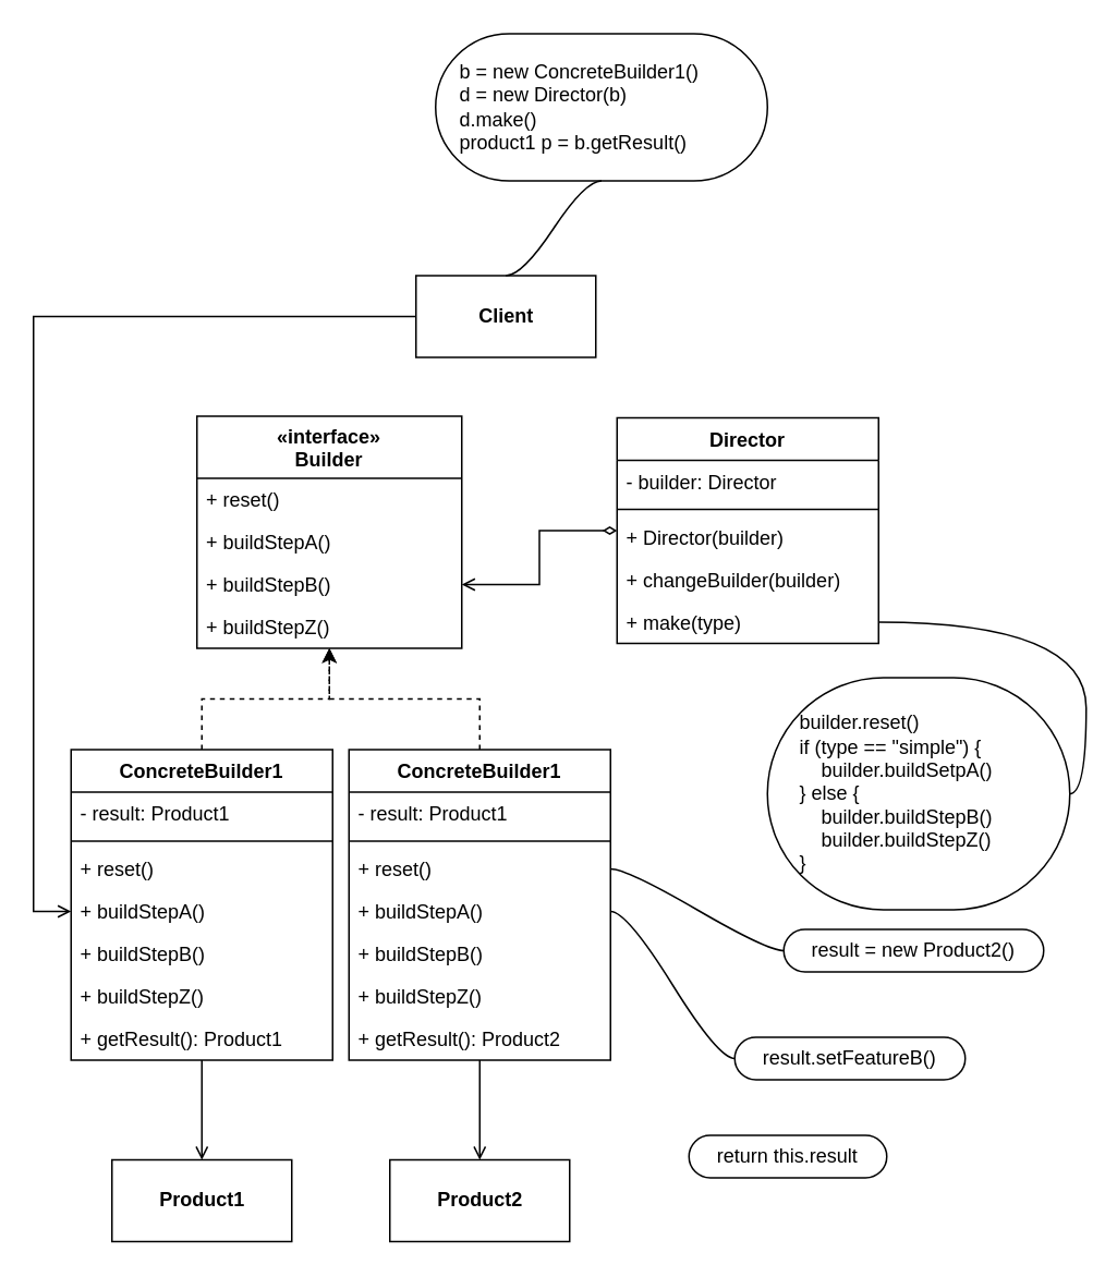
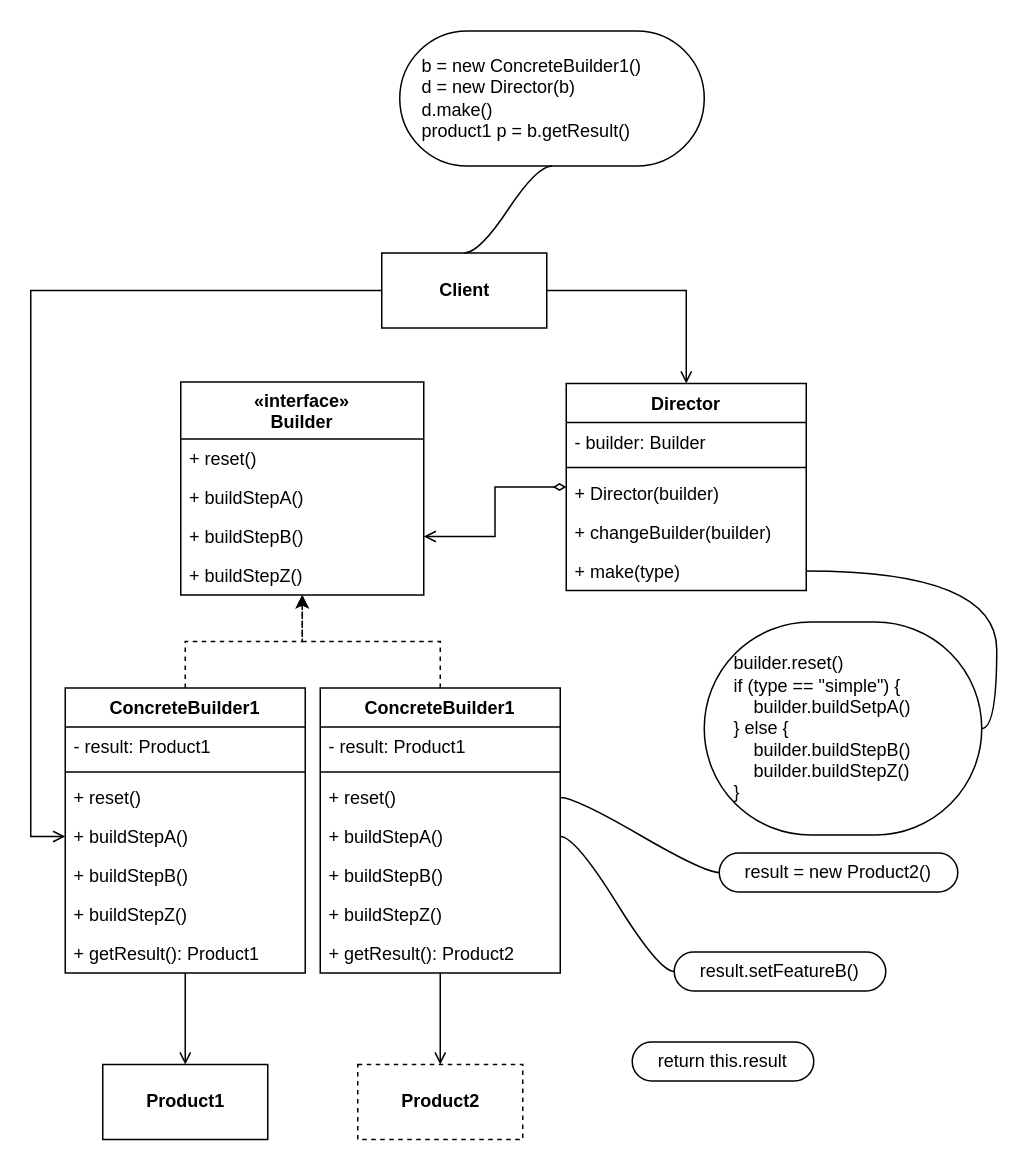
  <mxCell id="0" />
  <mxCell id="1" parent="0" />
  <mxCell id="2" value="«interface»&#10;Builder" style="swimlane;fontStyle=1;childLayout=stackLayout;horizontal=1;startSize=38;fillColor=none;horizontalStack=0;resizeParent=1;resizeParentMax=0;resizeLast=0;collapsible=1;marginBottom=0;" parent="1" vertex="1"><mxGeometry x="120" y="254" width="162" height="142" as="geometry"><mxRectangle x="130" y="284" width="90" height="38" as="alternateBounds" /></mxGeometry></mxCell>
  <mxCell id="3" value="+ reset()" style="text;strokeColor=none;fillColor=none;align=left;verticalAlign=top;spacingLeft=4;spacingRight=4;overflow=hidden;rotatable=0;points=[[0,0.5],[1,0.5]];portConstraint=eastwest;" parent="2" vertex="1"><mxGeometry y="38" width="162" height="26" as="geometry" /></mxCell>
  <mxCell id="4" value="+ buildStepA()" style="text;strokeColor=none;fillColor=none;align=left;verticalAlign=top;spacingLeft=4;spacingRight=4;overflow=hidden;rotatable=0;points=[[0,0.5],[1,0.5]];portConstraint=eastwest;" parent="2" vertex="1"><mxGeometry y="64" width="162" height="26" as="geometry" /></mxCell>
  <mxCell id="5" value="+ buildStepB()" style="text;strokeColor=none;fillColor=none;align=left;verticalAlign=top;spacingLeft=4;spacingRight=4;overflow=hidden;rotatable=0;points=[[0,0.5],[1,0.5]];portConstraint=eastwest;" parent="2" vertex="1"><mxGeometry y="90" width="162" height="26" as="geometry" /></mxCell>
  <mxCell id="6" value="+ buildStepZ()" style="text;strokeColor=none;fillColor=none;align=left;verticalAlign=top;spacingLeft=4;spacingRight=4;overflow=hidden;rotatable=0;points=[[0,0.5],[1,0.5]];portConstraint=eastwest;" parent="2" vertex="1"><mxGeometry y="116" width="162" height="26" as="geometry" /></mxCell>
  <mxCell id="7" style="edgeStyle=orthogonalEdgeStyle;html=1;exitX=0.5;exitY=0;exitDx=0;exitDy=0;entryX=0.5;entryY=1;entryDx=0;entryDy=0;rounded=0;dashed=1;" parent="1" source="9" target="2" edge="1"><mxGeometry relative="1" as="geometry" /></mxCell>
  <mxCell id="8" value="" style="edgeStyle=orthogonalEdgeStyle;rounded=0;html=1;endArrow=open;endFill=0;" parent="1" source="9" target="27" edge="1"><mxGeometry relative="1" as="geometry" /></mxCell>
  <mxCell id="9" value="ConcreteBuilder1" style="swimlane;fontStyle=1;align=center;verticalAlign=top;childLayout=stackLayout;horizontal=1;startSize=26;horizontalStack=0;resizeParent=1;resizeParentMax=0;resizeLast=0;collapsible=1;marginBottom=0;" parent="1" vertex="1"><mxGeometry x="43" y="458" width="160" height="190" as="geometry"><mxRectangle x="53" y="488" width="127" height="26" as="alternateBounds" /></mxGeometry></mxCell>
  <mxCell id="10" value="- result: Product1" style="text;strokeColor=none;fillColor=none;align=left;verticalAlign=top;spacingLeft=4;spacingRight=4;overflow=hidden;rotatable=0;points=[[0,0.5],[1,0.5]];portConstraint=eastwest;" parent="9" vertex="1"><mxGeometry y="26" width="160" height="26" as="geometry" /></mxCell>
  <mxCell id="11" value="" style="line;strokeWidth=1;fillColor=none;align=left;verticalAlign=middle;spacingTop=-1;spacingLeft=3;spacingRight=3;rotatable=0;labelPosition=right;points=[];portConstraint=eastwest;" parent="9" vertex="1"><mxGeometry y="52" width="160" height="8" as="geometry" /></mxCell>
  <mxCell id="12" value="+ reset()" style="text;strokeColor=none;fillColor=none;align=left;verticalAlign=top;spacingLeft=4;spacingRight=4;overflow=hidden;rotatable=0;points=[[0,0.5],[1,0.5]];portConstraint=eastwest;" parent="9" vertex="1"><mxGeometry y="60" width="160" height="26" as="geometry" /></mxCell>
  <mxCell id="13" value="+ buildStepA()" style="text;strokeColor=none;fillColor=none;align=left;verticalAlign=top;spacingLeft=4;spacingRight=4;overflow=hidden;rotatable=0;points=[[0,0.5],[1,0.5]];portConstraint=eastwest;" parent="9" vertex="1"><mxGeometry y="86" width="160" height="26" as="geometry" /></mxCell>
  <mxCell id="14" value="+ buildStepB()" style="text;strokeColor=none;fillColor=none;align=left;verticalAlign=top;spacingLeft=4;spacingRight=4;overflow=hidden;rotatable=0;points=[[0,0.5],[1,0.5]];portConstraint=eastwest;" parent="9" vertex="1"><mxGeometry y="112" width="160" height="26" as="geometry" /></mxCell>
  <mxCell id="15" value="+ buildStepZ()" style="text;strokeColor=none;fillColor=none;align=left;verticalAlign=top;spacingLeft=4;spacingRight=4;overflow=hidden;rotatable=0;points=[[0,0.5],[1,0.5]];portConstraint=eastwest;" parent="9" vertex="1"><mxGeometry y="138" width="160" height="26" as="geometry" /></mxCell>
  <mxCell id="16" value="+ getResult(): Product1" style="text;strokeColor=none;fillColor=none;align=left;verticalAlign=top;spacingLeft=4;spacingRight=4;overflow=hidden;rotatable=0;points=[[0,0.5],[1,0.5]];portConstraint=eastwest;" parent="9" vertex="1"><mxGeometry y="164" width="160" height="26" as="geometry" /></mxCell>
  <mxCell id="17" style="edgeStyle=orthogonalEdgeStyle;rounded=0;html=1;exitX=0.5;exitY=0;exitDx=0;exitDy=0;entryX=0.5;entryY=1;entryDx=0;entryDy=0;dashed=1;" parent="1" source="19" target="2" edge="1"><mxGeometry relative="1" as="geometry"><mxPoint x="201" y="396" as="targetPoint" /></mxGeometry></mxCell>
  <mxCell id="18" value="" style="edgeStyle=orthogonalEdgeStyle;rounded=0;html=1;endArrow=open;endFill=0;" parent="1" source="19" target="28" edge="1"><mxGeometry relative="1" as="geometry" /></mxCell>
  <mxCell id="19" value="ConcreteBuilder1" style="swimlane;fontStyle=1;align=center;verticalAlign=top;childLayout=stackLayout;horizontal=1;startSize=26;horizontalStack=0;resizeParent=1;resizeParentMax=0;resizeLast=0;collapsible=1;marginBottom=0;" parent="1" vertex="1"><mxGeometry x="213" y="458" width="160" height="190" as="geometry" /></mxCell>
  <mxCell id="20" value="- result: Product1" style="text;strokeColor=none;fillColor=none;align=left;verticalAlign=top;spacingLeft=4;spacingRight=4;overflow=hidden;rotatable=0;points=[[0,0.5],[1,0.5]];portConstraint=eastwest;" parent="19" vertex="1"><mxGeometry y="26" width="160" height="26" as="geometry" /></mxCell>
  <mxCell id="21" value="" style="line;strokeWidth=1;fillColor=none;align=left;verticalAlign=middle;spacingTop=-1;spacingLeft=3;spacingRight=3;rotatable=0;labelPosition=right;points=[];portConstraint=eastwest;" parent="19" vertex="1"><mxGeometry y="52" width="160" height="8" as="geometry" /></mxCell>
  <mxCell id="22" value="+ reset()" style="text;strokeColor=none;fillColor=none;align=left;verticalAlign=top;spacingLeft=4;spacingRight=4;overflow=hidden;rotatable=0;points=[[0,0.5],[1,0.5]];portConstraint=eastwest;" parent="19" vertex="1"><mxGeometry y="60" width="160" height="26" as="geometry" /></mxCell>
  <mxCell id="23" value="+ buildStepA()" style="text;strokeColor=none;fillColor=none;align=left;verticalAlign=top;spacingLeft=4;spacingRight=4;overflow=hidden;rotatable=0;points=[[0,0.5],[1,0.5]];portConstraint=eastwest;" parent="19" vertex="1"><mxGeometry y="86" width="160" height="26" as="geometry" /></mxCell>
  <mxCell id="24" value="+ buildStepB()" style="text;strokeColor=none;fillColor=none;align=left;verticalAlign=top;spacingLeft=4;spacingRight=4;overflow=hidden;rotatable=0;points=[[0,0.5],[1,0.5]];portConstraint=eastwest;" parent="19" vertex="1"><mxGeometry y="112" width="160" height="26" as="geometry" /></mxCell>
  <mxCell id="25" value="+ buildStepZ()" style="text;strokeColor=none;fillColor=none;align=left;verticalAlign=top;spacingLeft=4;spacingRight=4;overflow=hidden;rotatable=0;points=[[0,0.5],[1,0.5]];portConstraint=eastwest;" parent="19" vertex="1"><mxGeometry y="138" width="160" height="26" as="geometry" /></mxCell>
  <mxCell id="26" value="+ getResult(): Product2" style="text;strokeColor=none;fillColor=none;align=left;verticalAlign=top;spacingLeft=4;spacingRight=4;overflow=hidden;rotatable=0;points=[[0,0.5],[1,0.5]];portConstraint=eastwest;" parent="19" vertex="1"><mxGeometry y="164" width="160" height="26" as="geometry" /></mxCell>
  <mxCell id="27" value="Product1" style="html=1;fontStyle=1" parent="1" vertex="1"><mxGeometry x="68" y="709" width="110" height="50" as="geometry" /></mxCell>
- <mxCell id="28" value="Product2" style="html=1;fontStyle=1" parent="1" vertex="1"><mxGeometry x="238" y="709" width="110" height="50" as="geometry" /></mxCell>
+ <mxCell id="28" value="Product2" style="html=1;fontStyle=1;dashed=1;" parent="1" vertex="1"><mxGeometry x="238" y="709" width="110" height="50" as="geometry" /></mxCell>
  <mxCell id="29" value="" style="edgeStyle=orthogonalEdgeStyle;rounded=0;html=1;endArrow=open;endFill=0;startArrow=diamondThin;startFill=0;" parent="1" source="30" target="5" edge="1"><mxGeometry relative="1" as="geometry" /></mxCell>
  <mxCell id="30" value="Director" style="swimlane;fontStyle=1;align=center;verticalAlign=top;childLayout=stackLayout;horizontal=1;startSize=26;horizontalStack=0;resizeParent=1;resizeParentMax=0;resizeLast=0;collapsible=1;marginBottom=0;" parent="1" vertex="1"><mxGeometry x="377" y="255" width="160" height="138" as="geometry"><mxRectangle x="387" y="285" width="73" height="26" as="alternateBounds" /></mxGeometry></mxCell>
- <mxCell id="31" value="- builder: Director" style="text;strokeColor=none;fillColor=none;align=left;verticalAlign=top;spacingLeft=4;spacingRight=4;overflow=hidden;rotatable=0;points=[[0,0.5],[1,0.5]];portConstraint=eastwest;" parent="30" vertex="1"><mxGeometry y="26" width="160" height="26" as="geometry" /></mxCell>
+ <mxCell id="31" value="- builder: Builder" style="text;strokeColor=none;fillColor=none;align=left;verticalAlign=top;spacingLeft=4;spacingRight=4;overflow=hidden;rotatable=0;points=[[0,0.5],[1,0.5]];portConstraint=eastwest;" parent="30" vertex="1"><mxGeometry y="26" width="160" height="26" as="geometry" /></mxCell>
  <mxCell id="32" value="" style="line;strokeWidth=1;fillColor=none;align=left;verticalAlign=middle;spacingTop=-1;spacingLeft=3;spacingRight=3;rotatable=0;labelPosition=right;points=[];portConstraint=eastwest;" parent="30" vertex="1"><mxGeometry y="52" width="160" height="8" as="geometry" /></mxCell>
  <mxCell id="33" value="+ Director(builder)" style="text;strokeColor=none;fillColor=none;align=left;verticalAlign=top;spacingLeft=4;spacingRight=4;overflow=hidden;rotatable=0;points=[[0,0.5],[1,0.5]];portConstraint=eastwest;" parent="30" vertex="1"><mxGeometry y="60" width="160" height="26" as="geometry" /></mxCell>
  <mxCell id="34" value="+ changeBuilder(builder)" style="text;strokeColor=none;fillColor=none;align=left;verticalAlign=top;spacingLeft=4;spacingRight=4;overflow=hidden;rotatable=0;points=[[0,0.5],[1,0.5]];portConstraint=eastwest;" parent="30" vertex="1"><mxGeometry y="86" width="160" height="26" as="geometry" /></mxCell>
  <mxCell id="35" value="+ make(type)" style="text;strokeColor=none;fillColor=none;align=left;verticalAlign=top;spacingLeft=4;spacingRight=4;overflow=hidden;rotatable=0;points=[[0,0.5],[1,0.5]];portConstraint=eastwest;" parent="30" vertex="1"><mxGeometry y="112" width="160" height="26" as="geometry" /></mxCell>
  <mxCell id="36" style="edgeStyle=orthogonalEdgeStyle;rounded=0;html=1;exitX=0;exitY=0.5;exitDx=0;exitDy=0;startArrow=none;startFill=0;endArrow=open;endFill=0;entryX=0;entryY=0.5;entryDx=0;entryDy=0;" parent="1" source="38" target="13" edge="1"><mxGeometry relative="1" as="geometry"><mxPoint x="15" y="566" as="targetPoint" /><Array as="points"><mxPoint x="20" y="193" /><mxPoint x="20" y="557" /></Array></mxGeometry></mxCell>
+ <mxCell id="37" style="edgeStyle=orthogonalEdgeStyle;rounded=0;html=1;exitX=1;exitY=0.5;exitDx=0;exitDy=0;entryX=0.5;entryY=0;entryDx=0;entryDy=0;startArrow=none;startFill=0;endArrow=open;endFill=0;" parent="1" source="38" target="30" edge="1"><mxGeometry relative="1" as="geometry" /></mxCell>
  <mxCell id="38" value="Client" style="html=1;fontStyle=1" parent="1" vertex="1"><mxGeometry x="254" y="168" width="110" height="50" as="geometry" /></mxCell>
  <mxCell id="39" value="b = new ConcreteBuilder1()&lt;br&gt;d = new Director(b)&lt;br&gt;d.make()&lt;br&gt;product1 p = b.getResult()" style="whiteSpace=wrap;html=1;rounded=1;arcSize=50;align=left;verticalAlign=middle;strokeWidth=1;autosize=1;spacing=15;treeFolding=1;treeMoving=1;newEdgeStyle={&quot;edgeStyle&quot;:&quot;entityRelationEdgeStyle&quot;,&quot;startArrow&quot;:&quot;none&quot;,&quot;endArrow&quot;:&quot;none&quot;,&quot;segment&quot;:10,&quot;curved&quot;:1};spacingLeft=0;spacingRight=0;" parent="1" vertex="1"><mxGeometry x="266" y="20" width="203" height="90" as="geometry" /></mxCell>
  <mxCell id="40" value="" style="edgeStyle=entityRelationEdgeStyle;startArrow=none;endArrow=none;segment=10;curved=1;rounded=0;exitX=0.5;exitY=0;exitDx=0;exitDy=0;entryX=0.5;entryY=1;entryDx=0;entryDy=0;" parent="1" source="38" target="39" edge="1"><mxGeometry relative="1" as="geometry"><mxPoint x="315" y="141" as="sourcePoint" /></mxGeometry></mxCell>
  <mxCell id="41" value="builder.reset()&lt;br&gt;if (type == &quot;simple&quot;) {&lt;br&gt;&lt;div&gt;&lt;span&gt;&amp;nbsp; &amp;nbsp; builder.buildSetpA()&lt;/span&gt;&lt;/div&gt;&lt;div&gt;&lt;span&gt;} else {&lt;/span&gt;&lt;/div&gt;&lt;div&gt;&lt;span&gt;&amp;nbsp; &amp;nbsp; builder.buildStepB()&lt;/span&gt;&lt;/div&gt;&lt;div&gt;&lt;span&gt;&amp;nbsp; &amp;nbsp; builder.buildStepZ()&lt;/span&gt;&lt;/div&gt;&lt;div&gt;&lt;span&gt;}&lt;/span&gt;&lt;/div&gt;" style="whiteSpace=wrap;html=1;rounded=1;arcSize=50;align=left;verticalAlign=middle;strokeWidth=1;autosize=1;spacing=20;treeFolding=1;treeMoving=1;newEdgeStyle={&quot;edgeStyle&quot;:&quot;entityRelationEdgeStyle&quot;,&quot;startArrow&quot;:&quot;none&quot;,&quot;endArrow&quot;:&quot;none&quot;,&quot;segment&quot;:10,&quot;curved&quot;:1};" parent="1" vertex="1"><mxGeometry x="469" y="414" width="185" height="142" as="geometry" /></mxCell>
  <mxCell id="42" value="" style="edgeStyle=entityRelationEdgeStyle;startArrow=none;endArrow=none;segment=10;curved=1;rounded=0;" parent="1" source="35" target="41" edge="1"><mxGeometry relative="1" as="geometry"><mxPoint x="444" y="472" as="sourcePoint" /></mxGeometry></mxCell>
  <mxCell id="43" value="result = new Product2()" style="whiteSpace=wrap;html=1;rounded=1;arcSize=50;align=center;verticalAlign=middle;strokeWidth=1;autosize=1;spacing=4;treeFolding=1;treeMoving=1;newEdgeStyle={&quot;edgeStyle&quot;:&quot;entityRelationEdgeStyle&quot;,&quot;startArrow&quot;:&quot;none&quot;,&quot;endArrow&quot;:&quot;none&quot;,&quot;segment&quot;:10,&quot;curved&quot;:1};" parent="1" vertex="1"><mxGeometry x="479" y="568" width="159" height="26" as="geometry" /></mxCell>
  <mxCell id="44" value="" style="edgeStyle=entityRelationEdgeStyle;startArrow=none;endArrow=none;segment=10;curved=1;rounded=0;entryX=0;entryY=0.5;entryDx=0;entryDy=0;exitX=1;exitY=0.5;exitDx=0;exitDy=0;" parent="1" source="22" target="43" edge="1"><mxGeometry relative="1" as="geometry"><mxPoint x="394" y="592" as="sourcePoint" /></mxGeometry></mxCell>
  <mxCell id="45" value="result.setFeatureB()" style="whiteSpace=wrap;html=1;rounded=1;arcSize=50;align=center;verticalAlign=middle;strokeWidth=1;autosize=1;spacing=4;treeFolding=1;treeMoving=1;newEdgeStyle={&quot;edgeStyle&quot;:&quot;entityRelationEdgeStyle&quot;,&quot;startArrow&quot;:&quot;none&quot;,&quot;endArrow&quot;:&quot;none&quot;,&quot;segment&quot;:10,&quot;curved&quot;:1};" parent="1" vertex="1"><mxGeometry x="449" y="634" width="141" height="26" as="geometry" /></mxCell>
  <mxCell id="46" value="" style="edgeStyle=entityRelationEdgeStyle;startArrow=none;endArrow=none;segment=10;curved=1;rounded=0;entryX=0;entryY=0.5;entryDx=0;entryDy=0;exitX=1;exitY=0.5;exitDx=0;exitDy=0;" parent="1" source="23" target="45" edge="1"><mxGeometry relative="1" as="geometry"><mxPoint x="348" y="576" as="sourcePoint" /><mxPoint x="454" y="626" as="targetPoint" /></mxGeometry></mxCell>
  <mxCell id="47" value="return this.result" style="whiteSpace=wrap;html=1;rounded=1;arcSize=50;align=center;verticalAlign=middle;strokeWidth=1;autosize=1;spacing=4;treeFolding=1;treeMoving=1;newEdgeStyle={&quot;edgeStyle&quot;:&quot;entityRelationEdgeStyle&quot;,&quot;startArrow&quot;:&quot;none&quot;,&quot;endArrow&quot;:&quot;none&quot;,&quot;segment&quot;:10,&quot;curved&quot;:1};" parent="1" vertex="1"><mxGeometry x="421" y="694" width="121" height="26" as="geometry" /></mxCell>
